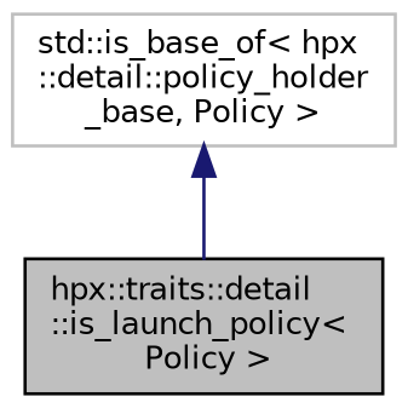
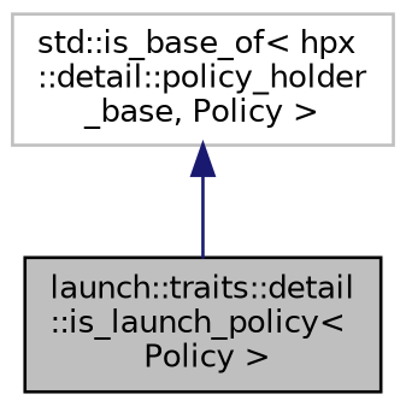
  digraph {
    node [fontname=Helvetica fontsize=10 shape=record style=filled]
-   n1 [color=black fillcolor=grey75 fontcolor=black height=0.2 label="hpx::traits::detail\l::is_launch_policy\<\l Policy \>" width=0.4]
+   n1 [color=black fillcolor=grey75 fontcolor=black height=0.2 label="launch::traits::detail\l::is_launch_policy\<\l Policy \>" width=0.4]
    n2 [color=grey75 fillcolor=white height=0.2 label="std::is_base_of\< hpx\l::detail::policy_holder\l_base, Policy \>" width=0.4]
    n2 -> n1 [color=midnightblue dir=back fontname=Helvetica fontsize=10 labelfontname=Helvetica labelfontsize=10 style=solid]
  }
